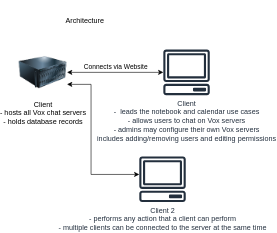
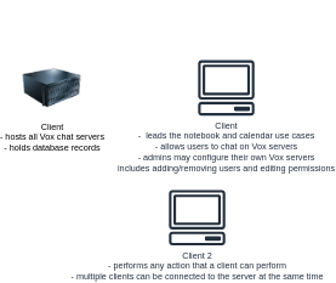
  <mxCell id="0" />
  <mxCell id="1" parent="0" />
- <mxCell id="2" value="Architecture" style="text;html=1;strokeColor=none;fillColor=none;align=center;verticalAlign=middle;whiteSpace=wrap;rounded=0;" vertex="1" parent="1"><mxGeometry x="100" y="20" width="60" height="30" as="geometry" /></mxCell>
- <mxCell id="3" style="edgeStyle=orthogonalEdgeStyle;rounded=0;orthogonalLoop=1;jettySize=auto;html=1;exitX=1;exitY=0.5;exitDx=0;exitDy=0;startArrow=classic;startFill=1;" edge="1" parent="1" source="6" target="7"><mxGeometry relative="1" as="geometry" /></mxCell>
- <mxCell id="4" value="Connects via Website" style="edgeLabel;html=1;align=center;verticalAlign=middle;resizable=0;points=[];" vertex="1" connectable="0" parent="3"><mxGeometry x="0.263" y="-3" relative="1" as="geometry"><mxPoint x="-21" y="-13" as="offset" /></mxGeometry></mxCell>
- <mxCell id="5" style="edgeStyle=orthogonalEdgeStyle;rounded=0;orthogonalLoop=1;jettySize=auto;html=1;exitX=1;exitY=0.75;exitDx=0;exitDy=0;startArrow=classic;startFill=1;" edge="1" parent="1" source="6" target="8"><mxGeometry relative="1" as="geometry"><Array as="points"><mxPoint x="140" y="140" /><mxPoint x="140" y="290" /></Array></mxGeometry></mxCell>
  <mxCell id="6" value="&lt;div&gt;Client&lt;/div&gt;&lt;div&gt;- hosts all Vox chat servers&lt;/div&gt;&lt;div&gt;- holds database records&lt;br&gt;&lt;/div&gt;" style="image;html=1;image=img/lib/clip_art/computers/Server_128x128.png" vertex="1" parent="1"><mxGeometry x="20" y="80" width="80" height="80" as="geometry" /></mxCell>
  <mxCell id="7" value="&lt;div&gt;Client&lt;/div&gt;&lt;div&gt;-&amp;nbsp; leads the notebook and calendar use cases&lt;/div&gt;&lt;div&gt;- allows users to chat on Vox servers&lt;/div&gt;&lt;div&gt;- admins may configure their own Vox servers&lt;/div&gt;&lt;div&gt;includes adding/removing users and editing permissions&lt;br&gt;&lt;/div&gt;" style="sketch=0;outlineConnect=0;fontColor=#232F3E;gradientColor=none;fillColor=#232F3D;strokeColor=none;dashed=0;verticalLabelPosition=bottom;verticalAlign=top;align=center;html=1;fontSize=12;fontStyle=0;aspect=fixed;pointerEvents=1;shape=mxgraph.aws4.client;" vertex="1" parent="1"><mxGeometry x="260" y="82" width="78" height="76" as="geometry" /></mxCell>
  <mxCell id="8" value="&lt;div&gt;Client 2&lt;/div&gt;&lt;div&gt;- performs any action that a client can perform&lt;/div&gt;&lt;div&gt;- multiple clients can be connected to the server at the same time&lt;br&gt;&lt;/div&gt;" style="sketch=0;outlineConnect=0;fontColor=#232F3E;gradientColor=none;fillColor=#232F3D;strokeColor=none;dashed=0;verticalLabelPosition=bottom;verticalAlign=top;align=center;html=1;fontSize=12;fontStyle=0;aspect=fixed;pointerEvents=1;shape=mxgraph.aws4.client;" vertex="1" parent="1"><mxGeometry x="220" y="260" width="78" height="76" as="geometry" /></mxCell>
